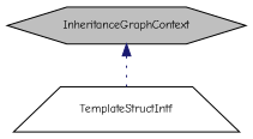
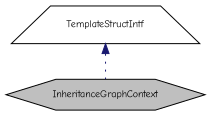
  digraph {
    fontname="Comic Neue"
    node [color=black fontname="Comic Neue" fontsize=10 style=filled]
    n1 [fillcolor=grey75 fontcolor=black height=0.2 label=InheritanceGraphContext shape=hexagon width=0.4]
    n2 [fillcolor=white height=0.2 label=TemplateStructIntf shape=trapezium width=0.4]
-   n1 -> n2 [color=midnightblue dir=back fontname="Comic Neue" fontsize=10 labelfontname=Helvetica labelfontsize=10 style=dotted]
+   n2 -> n1 [color=midnightblue dir=back fontname="Comic Neue" fontsize=10 labelfontname=Helvetica labelfontsize=10 style=dotted]
  }
